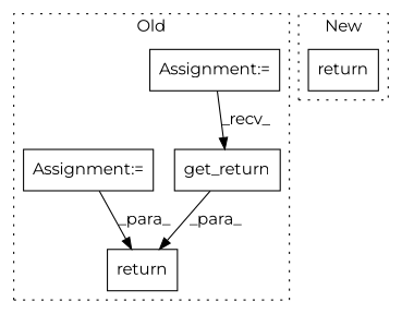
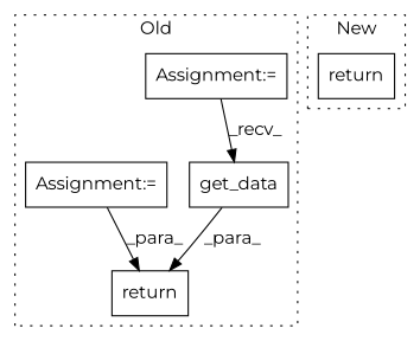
  digraph {
    fontname=Montserrat
    node [a=41 l=7 shape=box fontname=Montserrat]
    edge [fontname=Montserrat]
-   n1 [a=32 l=10 label=get_return s=1068]
+   n1 [a=32 l=10 label=get_data s=1068]
    n2 [label=return s=1248]
    n3 [a=7 l=1 label="Assignment:=" s=944]
    n4 [a=7 l=15 label="Assignment:=" s=788]
    n5 [label=return s=1051]
    subgraph cluster_1 {
      label=Old
      style=dotted
      n1
      n2
      n3
      n4
    }
    subgraph cluster_2 {
      label=New
      style=dotted
      n5
    }
    n1 -> n2 [label=_para_]
    n3 -> n1 [label=_recv_]
    n4 -> n2 [label=_para_]
  }
